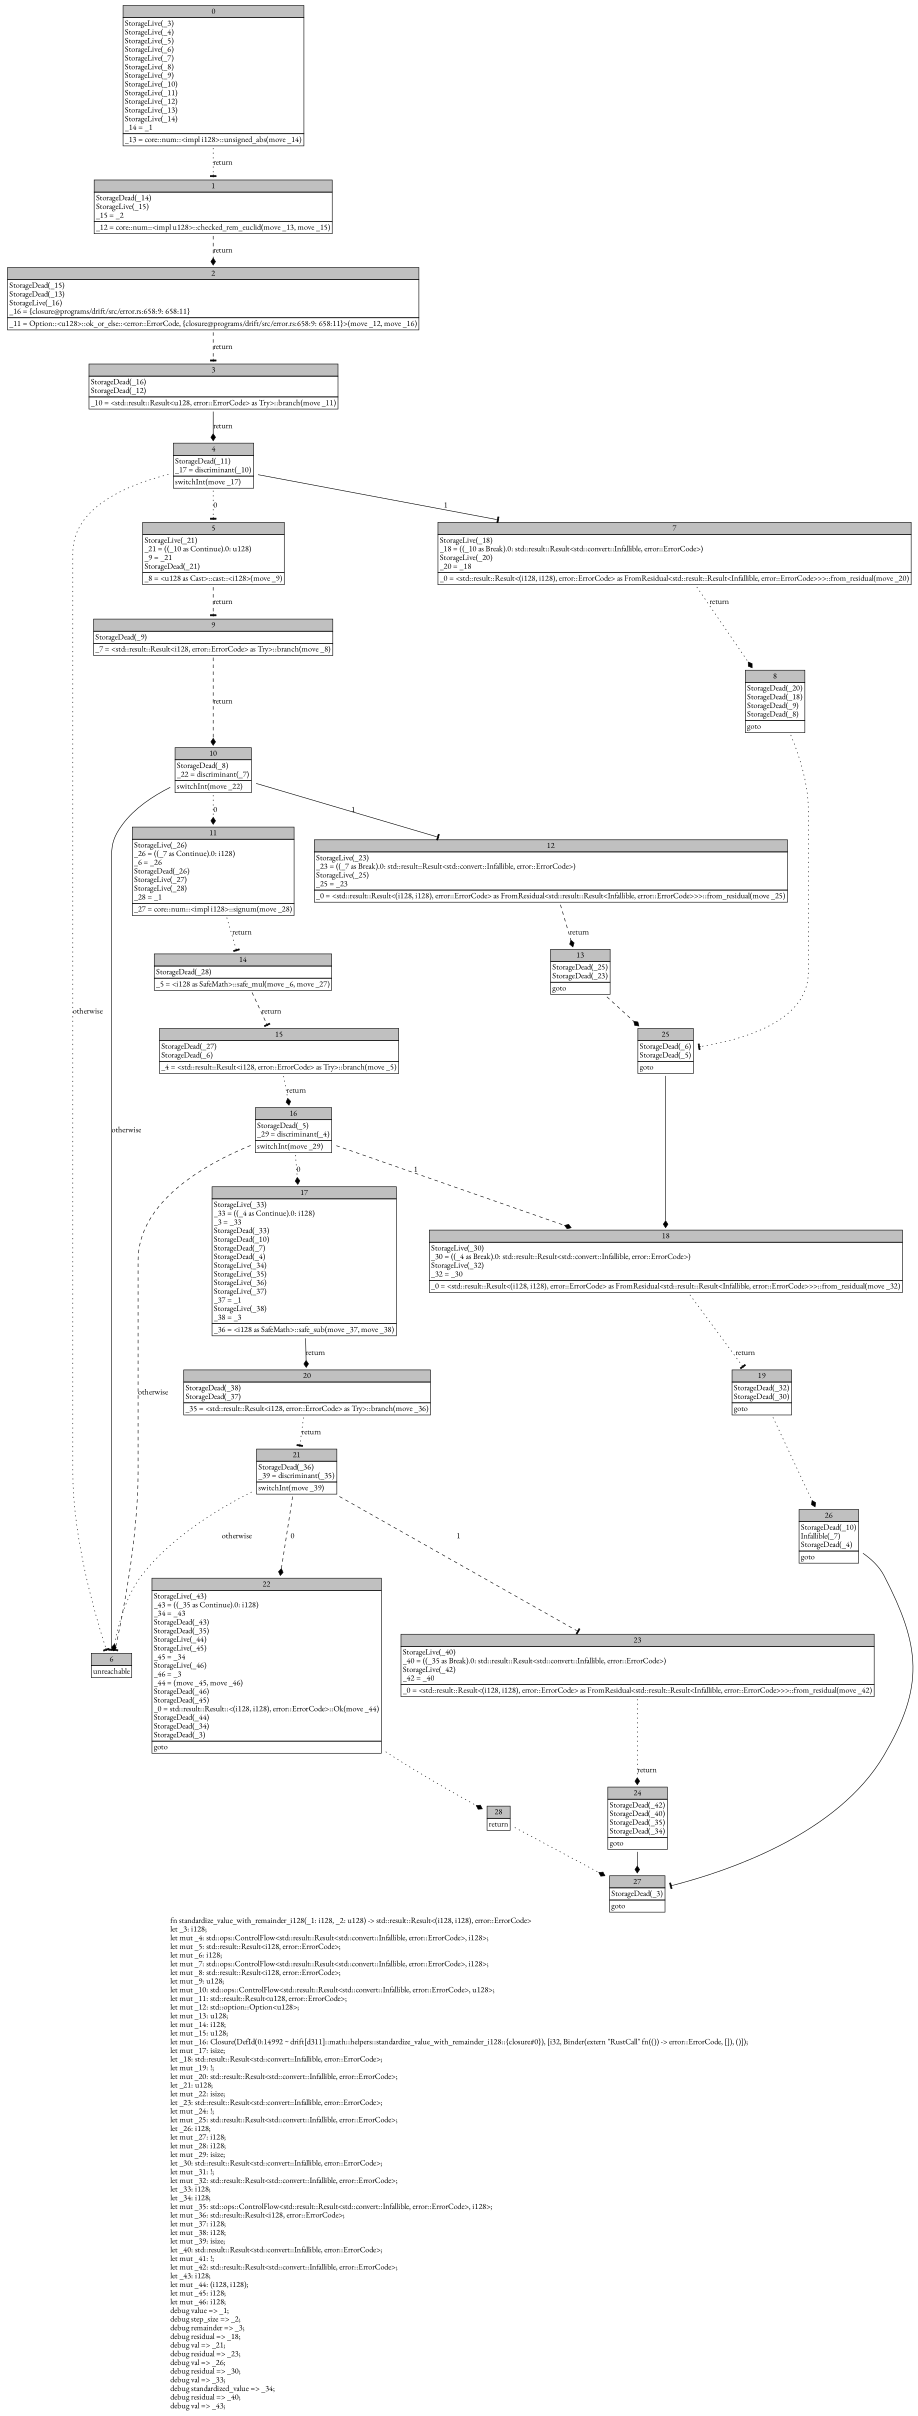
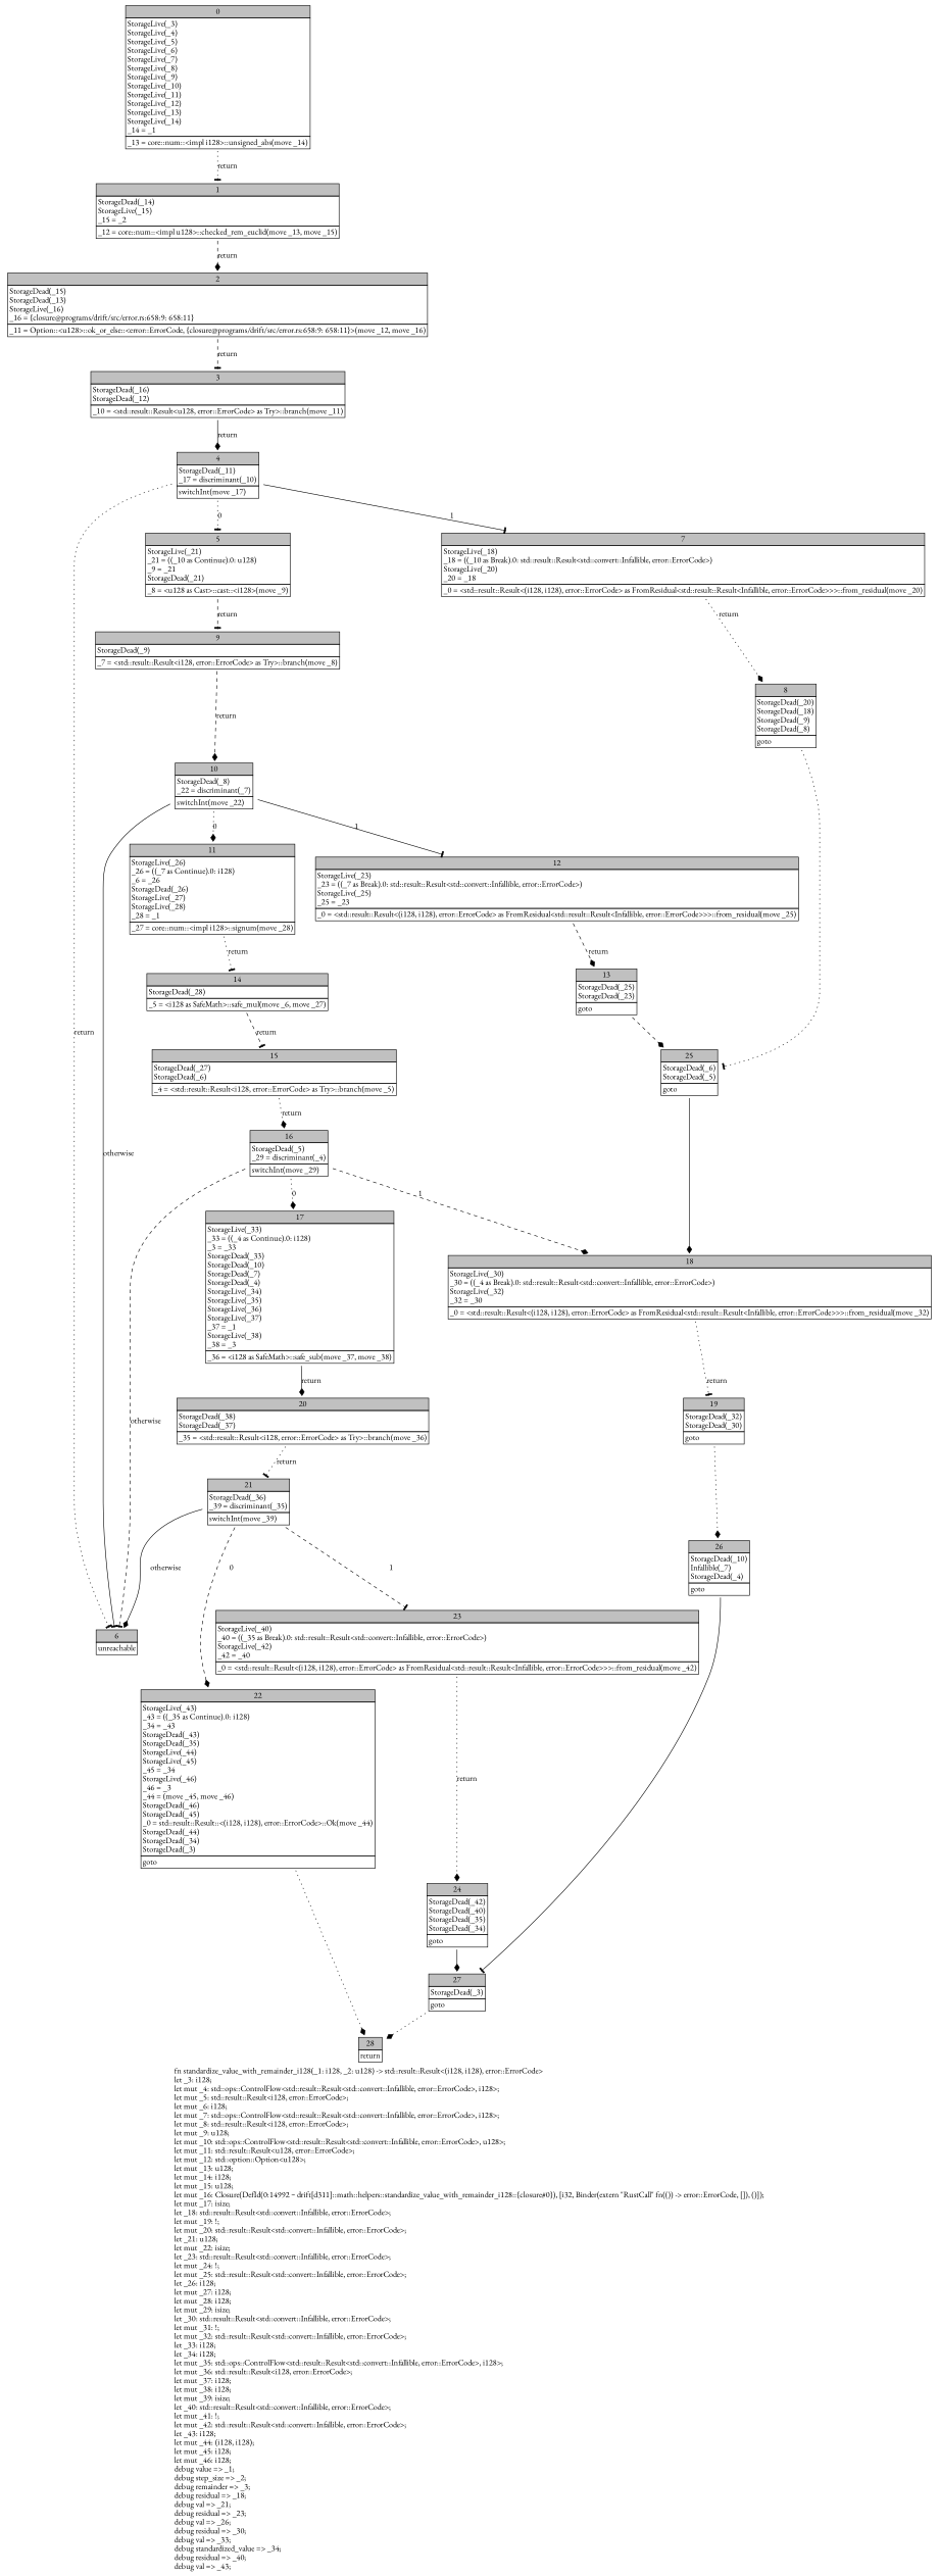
  digraph {
    fontname="EB Garamond"
    label=<fn standardize_value_with_remainder_i128(_1: i128, _2: u128) -&gt; std::result::Result&lt;(i128, i128), error::ErrorCode&gt;<br align="left"/>let _3: i128;<br align="left"/>let mut _4: std::ops::ControlFlow&lt;std::result::Result&lt;std::convert::Infallible, error::ErrorCode&gt;, i128&gt;;<br align="left"/>let mut _5: std::result::Result&lt;i128, error::ErrorCode&gt;;<br align="left"/>let mut _6: i128;<br align="left"/>let mut _7: std::ops::ControlFlow&lt;std::result::Result&lt;std::convert::Infallible, error::ErrorCode&gt;, i128&gt;;<br align="left"/>let mut _8: std::result::Result&lt;i128, error::ErrorCode&gt;;<br align="left"/>let mut _9: u128;<br align="left"/>let mut _10: std::ops::ControlFlow&lt;std::result::Result&lt;std::convert::Infallible, error::ErrorCode&gt;, u128&gt;;<br align="left"/>let mut _11: std::result::Result&lt;u128, error::ErrorCode&gt;;<br align="left"/>let mut _12: std::option::Option&lt;u128&gt;;<br align="left"/>let mut _13: u128;<br align="left"/>let mut _14: i128;<br align="left"/>let mut _15: u128;<br align="left"/>let mut _16: Closure(DefId(0:14992 ~ drift[d311]::math::helpers::standardize_value_with_remainder_i128::{closure#0}), [i32, Binder(extern &quot;RustCall&quot; fn(()) -&gt; error::ErrorCode, []), ()]);<br align="left"/>let mut _17: isize;<br align="left"/>let _18: std::result::Result&lt;std::convert::Infallible, error::ErrorCode&gt;;<br align="left"/>let mut _19: !;<br align="left"/>let mut _20: std::result::Result&lt;std::convert::Infallible, error::ErrorCode&gt;;<br align="left"/>let _21: u128;<br align="left"/>let mut _22: isize;<br align="left"/>let _23: std::result::Result&lt;std::convert::Infallible, error::ErrorCode&gt;;<br align="left"/>let mut _24: !;<br align="left"/>let mut _25: std::result::Result&lt;std::convert::Infallible, error::ErrorCode&gt;;<br align="left"/>let _26: i128;<br align="left"/>let mut _27: i128;<br align="left"/>let mut _28: i128;<br align="left"/>let mut _29: isize;<br align="left"/>let _30: std::result::Result&lt;std::convert::Infallible, error::ErrorCode&gt;;<br align="left"/>let mut _31: !;<br align="left"/>let mut _32: std::result::Result&lt;std::convert::Infallible, error::ErrorCode&gt;;<br align="left"/>let _33: i128;<br align="left"/>let _34: i128;<br align="left"/>let mut _35: std::ops::ControlFlow&lt;std::result::Result&lt;std::convert::Infallible, error::ErrorCode&gt;, i128&gt;;<br align="left"/>let mut _36: std::result::Result&lt;i128, error::ErrorCode&gt;;<br align="left"/>let mut _37: i128;<br align="left"/>let mut _38: i128;<br align="left"/>let mut _39: isize;<br align="left"/>let _40: std::result::Result&lt;std::convert::Infallible, error::ErrorCode&gt;;<br align="left"/>let mut _41: !;<br align="left"/>let mut _42: std::result::Result&lt;std::convert::Infallible, error::ErrorCode&gt;;<br align="left"/>let _43: i128;<br align="left"/>let mut _44: (i128, i128);<br align="left"/>let mut _45: i128;<br align="left"/>let mut _46: i128;<br align="left"/>debug value =&gt; _1;<br align="left"/>debug step_size =&gt; _2;<br align="left"/>debug remainder =&gt; _3;<br align="left"/>debug residual =&gt; _18;<br align="left"/>debug val =&gt; _21;<br align="left"/>debug residual =&gt; _23;<br align="left"/>debug val =&gt; _26;<br align="left"/>debug residual =&gt; _30;<br align="left"/>debug val =&gt; _33;<br align="left"/>debug standardized_value =&gt; _34;<br align="left"/>debug residual =&gt; _40;<br align="left"/>debug val =&gt; _43;<br align="left"/>>
    node [fontname="EB Garamond" shape=none]
    edge [arrowhead=diamond fontname="EB Garamond" style=dotted]
    n1 [label=<<table border="0" cellborder="1" cellspacing="0"><tr><td bgcolor="gray" align="center" colspan="1">0</td></tr><tr><td align="left" balign="left">StorageLive(_3)<br/>StorageLive(_4)<br/>StorageLive(_5)<br/>StorageLive(_6)<br/>StorageLive(_7)<br/>StorageLive(_8)<br/>StorageLive(_9)<br/>StorageLive(_10)<br/>StorageLive(_11)<br/>StorageLive(_12)<br/>StorageLive(_13)<br/>StorageLive(_14)<br/>_14 = _1<br/></td></tr><tr><td align="left">_13 = core::num::&lt;impl i128&gt;::unsigned_abs(move _14)</td></tr></table>>]
    n2 [label=<<table border="0" cellborder="1" cellspacing="0"><tr><td bgcolor="gray" align="center" colspan="1">1</td></tr><tr><td align="left" balign="left">StorageDead(_14)<br/>StorageLive(_15)<br/>_15 = _2<br/></td></tr><tr><td align="left">_12 = core::num::&lt;impl u128&gt;::checked_rem_euclid(move _13, move _15)</td></tr></table>>]
    n3 [label=<<table border="0" cellborder="1" cellspacing="0"><tr><td bgcolor="gray" align="center" colspan="1">2</td></tr><tr><td align="left" balign="left">StorageDead(_15)<br/>StorageDead(_13)<br/>StorageLive(_16)<br/>_16 = {closure@programs/drift/src/error.rs:658:9: 658:11}<br/></td></tr><tr><td align="left">_11 = Option::&lt;u128&gt;::ok_or_else::&lt;error::ErrorCode, {closure@programs/drift/src/error.rs:658:9: 658:11}&gt;(move _12, move _16)</td></tr></table>>]
    n4 [label=<<table border="0" cellborder="1" cellspacing="0"><tr><td bgcolor="gray" align="center" colspan="1">3</td></tr><tr><td align="left" balign="left">StorageDead(_16)<br/>StorageDead(_12)<br/></td></tr><tr><td align="left">_10 = &lt;std::result::Result&lt;u128, error::ErrorCode&gt; as Try&gt;::branch(move _11)</td></tr></table>>]
    n5 [label=<<table border="0" cellborder="1" cellspacing="0"><tr><td bgcolor="gray" align="center" colspan="1">4</td></tr><tr><td align="left" balign="left">StorageDead(_11)<br/>_17 = discriminant(_10)<br/></td></tr><tr><td align="left">switchInt(move _17)</td></tr></table>>]
    n6 [label=<<table border="0" cellborder="1" cellspacing="0"><tr><td bgcolor="gray" align="center" colspan="1">5</td></tr><tr><td align="left" balign="left">StorageLive(_21)<br/>_21 = ((_10 as Continue).0: u128)<br/>_9 = _21<br/>StorageDead(_21)<br/></td></tr><tr><td align="left">_8 = &lt;u128 as Cast&gt;::cast::&lt;i128&gt;(move _9)</td></tr></table>>]
    n7 [label=<<table border="0" cellborder="1" cellspacing="0"><tr><td bgcolor="gray" align="center" colspan="1">6</td></tr><tr><td align="left">unreachable</td></tr></table>>]
    n8 [label=<<table border="0" cellborder="1" cellspacing="0"><tr><td bgcolor="gray" align="center" colspan="1">7</td></tr><tr><td align="left" balign="left">StorageLive(_18)<br/>_18 = ((_10 as Break).0: std::result::Result&lt;std::convert::Infallible, error::ErrorCode&gt;)<br/>StorageLive(_20)<br/>_20 = _18<br/></td></tr><tr><td align="left">_0 = &lt;std::result::Result&lt;(i128, i128), error::ErrorCode&gt; as FromResidual&lt;std::result::Result&lt;Infallible, error::ErrorCode&gt;&gt;&gt;::from_residual(move _20)</td></tr></table>>]
    n9 [label=<<table border="0" cellborder="1" cellspacing="0"><tr><td bgcolor="gray" align="center" colspan="1">9</td></tr><tr><td align="left" balign="left">StorageDead(_9)<br/></td></tr><tr><td align="left">_7 = &lt;std::result::Result&lt;i128, error::ErrorCode&gt; as Try&gt;::branch(move _8)</td></tr></table>>]
    n10 [label=<<table border="0" cellborder="1" cellspacing="0"><tr><td bgcolor="gray" align="center" colspan="1">8</td></tr><tr><td align="left" balign="left">StorageDead(_20)<br/>StorageDead(_18)<br/>StorageDead(_9)<br/>StorageDead(_8)<br/></td></tr><tr><td align="left">goto</td></tr></table>>]
    n11 [label=<<table border="0" cellborder="1" cellspacing="0"><tr><td bgcolor="gray" align="center" colspan="1">10</td></tr><tr><td align="left" balign="left">StorageDead(_8)<br/>_22 = discriminant(_7)<br/></td></tr><tr><td align="left">switchInt(move _22)</td></tr></table>>]
    n12 [label=<<table border="0" cellborder="1" cellspacing="0"><tr><td bgcolor="gray" align="center" colspan="1">25</td></tr><tr><td align="left" balign="left">StorageDead(_6)<br/>StorageDead(_5)<br/></td></tr><tr><td align="left">goto</td></tr></table>>]
    n13 [label=<<table border="0" cellborder="1" cellspacing="0"><tr><td bgcolor="gray" align="center" colspan="1">18</td></tr><tr><td align="left" balign="left">StorageLive(_30)<br/>_30 = ((_4 as Break).0: std::result::Result&lt;std::convert::Infallible, error::ErrorCode&gt;)<br/>StorageLive(_32)<br/>_32 = _30<br/></td></tr><tr><td align="left">_0 = &lt;std::result::Result&lt;(i128, i128), error::ErrorCode&gt; as FromResidual&lt;std::result::Result&lt;Infallible, error::ErrorCode&gt;&gt;&gt;::from_residual(move _32)</td></tr></table>>]
    n14 [label=<<table border="0" cellborder="1" cellspacing="0"><tr><td bgcolor="gray" align="center" colspan="1">11</td></tr><tr><td align="left" balign="left">StorageLive(_26)<br/>_26 = ((_7 as Continue).0: i128)<br/>_6 = _26<br/>StorageDead(_26)<br/>StorageLive(_27)<br/>StorageLive(_28)<br/>_28 = _1<br/></td></tr><tr><td align="left">_27 = core::num::&lt;impl i128&gt;::signum(move _28)</td></tr></table>>]
    n15 [label=<<table border="0" cellborder="1" cellspacing="0"><tr><td bgcolor="gray" align="center" colspan="1">12</td></tr><tr><td align="left" balign="left">StorageLive(_23)<br/>_23 = ((_7 as Break).0: std::result::Result&lt;std::convert::Infallible, error::ErrorCode&gt;)<br/>StorageLive(_25)<br/>_25 = _23<br/></td></tr><tr><td align="left">_0 = &lt;std::result::Result&lt;(i128, i128), error::ErrorCode&gt; as FromResidual&lt;std::result::Result&lt;Infallible, error::ErrorCode&gt;&gt;&gt;::from_residual(move _25)</td></tr></table>>]
    n16 [label=<<table border="0" cellborder="1" cellspacing="0"><tr><td bgcolor="gray" align="center" colspan="1">14</td></tr><tr><td align="left" balign="left">StorageDead(_28)<br/></td></tr><tr><td align="left">_5 = &lt;i128 as SafeMath&gt;::safe_mul(move _6, move _27)</td></tr></table>>]
    n17 [label=<<table border="0" cellborder="1" cellspacing="0"><tr><td bgcolor="gray" align="center" colspan="1">13</td></tr><tr><td align="left" balign="left">StorageDead(_25)<br/>StorageDead(_23)<br/></td></tr><tr><td align="left">goto</td></tr></table>>]
    n18 [label=<<table border="0" cellborder="1" cellspacing="0"><tr><td bgcolor="gray" align="center" colspan="1">15</td></tr><tr><td align="left" balign="left">StorageDead(_27)<br/>StorageDead(_6)<br/></td></tr><tr><td align="left">_4 = &lt;std::result::Result&lt;i128, error::ErrorCode&gt; as Try&gt;::branch(move _5)</td></tr></table>>]
    n19 [label=<<table border="0" cellborder="1" cellspacing="0"><tr><td bgcolor="gray" align="center" colspan="1">16</td></tr><tr><td align="left" balign="left">StorageDead(_5)<br/>_29 = discriminant(_4)<br/></td></tr><tr><td align="left">switchInt(move _29)</td></tr></table>>]
    n20 [label=<<table border="0" cellborder="1" cellspacing="0"><tr><td bgcolor="gray" align="center" colspan="1">17</td></tr><tr><td align="left" balign="left">StorageLive(_33)<br/>_33 = ((_4 as Continue).0: i128)<br/>_3 = _33<br/>StorageDead(_33)<br/>StorageDead(_10)<br/>StorageDead(_7)<br/>StorageDead(_4)<br/>StorageLive(_34)<br/>StorageLive(_35)<br/>StorageLive(_36)<br/>StorageLive(_37)<br/>_37 = _1<br/>StorageLive(_38)<br/>_38 = _3<br/></td></tr><tr><td align="left">_36 = &lt;i128 as SafeMath&gt;::safe_sub(move _37, move _38)</td></tr></table>>]
    n21 [label=<<table border="0" cellborder="1" cellspacing="0"><tr><td bgcolor="gray" align="center" colspan="1">20</td></tr><tr><td align="left" balign="left">StorageDead(_38)<br/>StorageDead(_37)<br/></td></tr><tr><td align="left">_35 = &lt;std::result::Result&lt;i128, error::ErrorCode&gt; as Try&gt;::branch(move _36)</td></tr></table>>]
    n22 [label=<<table border="0" cellborder="1" cellspacing="0"><tr><td bgcolor="gray" align="center" colspan="1">19</td></tr><tr><td align="left" balign="left">StorageDead(_32)<br/>StorageDead(_30)<br/></td></tr><tr><td align="left">goto</td></tr></table>>]
    n23 [label=<<table border="0" cellborder="1" cellspacing="0"><tr><td bgcolor="gray" align="center" colspan="1">21</td></tr><tr><td align="left" balign="left">StorageDead(_36)<br/>_39 = discriminant(_35)<br/></td></tr><tr><td align="left">switchInt(move _39)</td></tr></table>>]
    n24 [label=<<table border="0" cellborder="1" cellspacing="0"><tr><td bgcolor="gray" align="center" colspan="1">26</td></tr><tr><td align="left" balign="left">StorageDead(_10)<br/>Infallible(_7)<br/>StorageDead(_4)<br/></td></tr><tr><td align="left">goto</td></tr></table>>]
    n25 [label=<<table border="0" cellborder="1" cellspacing="0"><tr><td bgcolor="gray" align="center" colspan="1">27</td></tr><tr><td align="left" balign="left">StorageDead(_3)<br/></td></tr><tr><td align="left">goto</td></tr></table>>]
    n26 [label=<<table border="0" cellborder="1" cellspacing="0"><tr><td bgcolor="gray" align="center" colspan="1">22</td></tr><tr><td align="left" balign="left">StorageLive(_43)<br/>_43 = ((_35 as Continue).0: i128)<br/>_34 = _43<br/>StorageDead(_43)<br/>StorageDead(_35)<br/>StorageLive(_44)<br/>StorageLive(_45)<br/>_45 = _34<br/>StorageLive(_46)<br/>_46 = _3<br/>_44 = (move _45, move _46)<br/>StorageDead(_46)<br/>StorageDead(_45)<br/>_0 = std::result::Result::&lt;(i128, i128), error::ErrorCode&gt;::Ok(move _44)<br/>StorageDead(_44)<br/>StorageDead(_34)<br/>StorageDead(_3)<br/></td></tr><tr><td align="left">goto</td></tr></table>>]
    n27 [label=<<table border="0" cellborder="1" cellspacing="0"><tr><td bgcolor="gray" align="center" colspan="1">23</td></tr><tr><td align="left" balign="left">StorageLive(_40)<br/>_40 = ((_35 as Break).0: std::result::Result&lt;std::convert::Infallible, error::ErrorCode&gt;)<br/>StorageLive(_42)<br/>_42 = _40<br/></td></tr><tr><td align="left">_0 = &lt;std::result::Result&lt;(i128, i128), error::ErrorCode&gt; as FromResidual&lt;std::result::Result&lt;Infallible, error::ErrorCode&gt;&gt;&gt;::from_residual(move _42)</td></tr></table>>]
    n28 [label=<<table border="0" cellborder="1" cellspacing="0"><tr><td bgcolor="gray" align="center" colspan="1">28</td></tr><tr><td align="left">return</td></tr></table>>]
    n29 [label=<<table border="0" cellborder="1" cellspacing="0"><tr><td bgcolor="gray" align="center" colspan="1">24</td></tr><tr><td align="left" balign="left">StorageDead(_42)<br/>StorageDead(_40)<br/>StorageDead(_35)<br/>StorageDead(_34)<br/></td></tr><tr><td align="left">goto</td></tr></table>>]
    n1 -> n2 [arrowhead=tee label=return]
    n2 -> n3 [label=return style=dashed]
    n3 -> n4 [arrowhead=tee label=return style=dashed]
    n4 -> n5 [label=return style=solid]
    n5 -> n6 [arrowhead=tee label=0]
-   n5 -> n7 [arrowhead=tee label=otherwise]
+   n5 -> n7 [arrowhead=tee label=return]
    n5 -> n8 [arrowhead=tee label=1 style=solid]
    n6 -> n9 [arrowhead=tee label=return style=dashed]
    n8 -> n10 [label=return]
    n9 -> n11 [label=return style=dashed]
    n10 -> n12 [arrowhead=tee]
    n11 -> n7 [arrowhead=tee label=otherwise style=solid]
    n11 -> n14 [label=0]
    n11 -> n15 [arrowhead=tee label=1 style=solid]
    n12 -> n13 [style=solid]
    n13 -> n22 [arrowhead=tee label=return]
    n14 -> n16 [arrowhead=tee label=return]
    n15 -> n17 [label=return style=dashed]
    n16 -> n18 [arrowhead=tee label=return style=dashed]
    n17 -> n12 [style=dashed]
    n18 -> n19 [label=return]
    n19 -> n7 [arrowhead=tee label=otherwise style=dashed]
    n19 -> n13 [label=1 style=dashed]
    n19 -> n20 [label=0]
    n20 -> n21 [label=return style=solid]
    n21 -> n23 [arrowhead=tee label=return]
    n22 -> n24
-   n23 -> n7 [label=otherwise]
+   n23 -> n7 [label=otherwise style=solid]
    n23 -> n26 [label=0 style=dashed]
    n23 -> n27 [arrowhead=tee label=1 style=dashed]
    n24 -> n25 [arrowhead=tee style=solid]
-   n28 -> n25
+   n25 -> n28
    n26 -> n28
    n27 -> n29 [label=return]
    n29 -> n25 [style=solid]
  }
